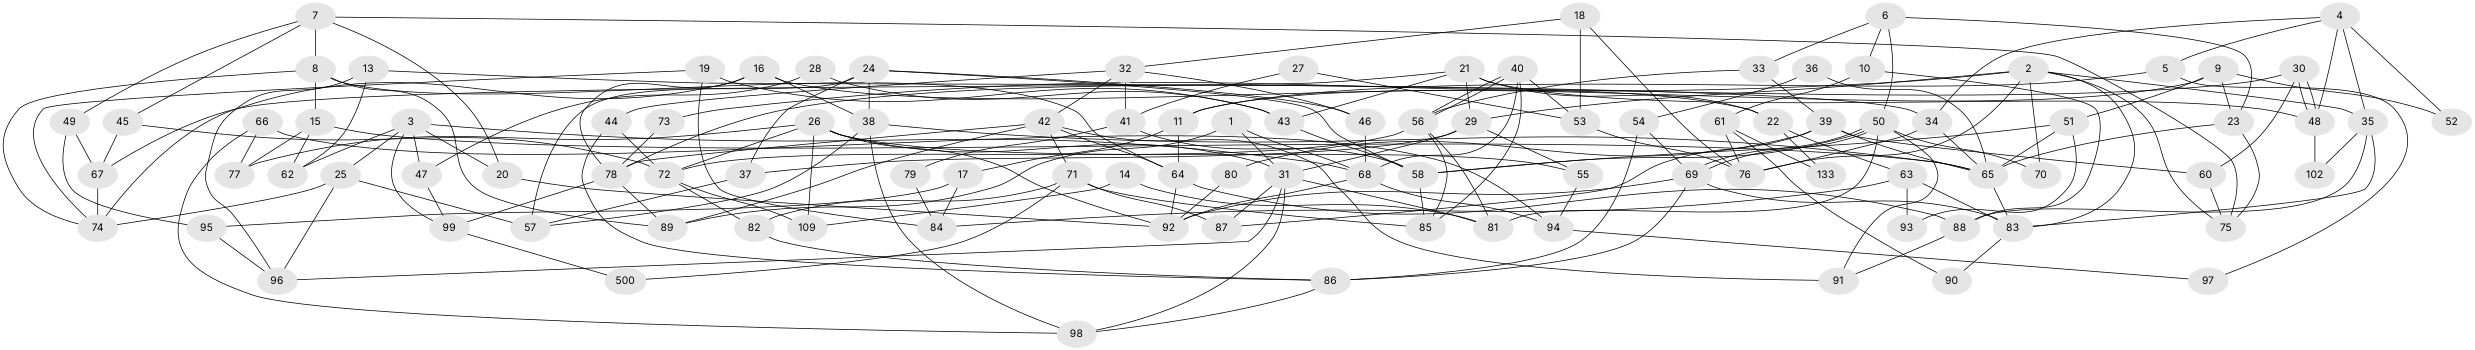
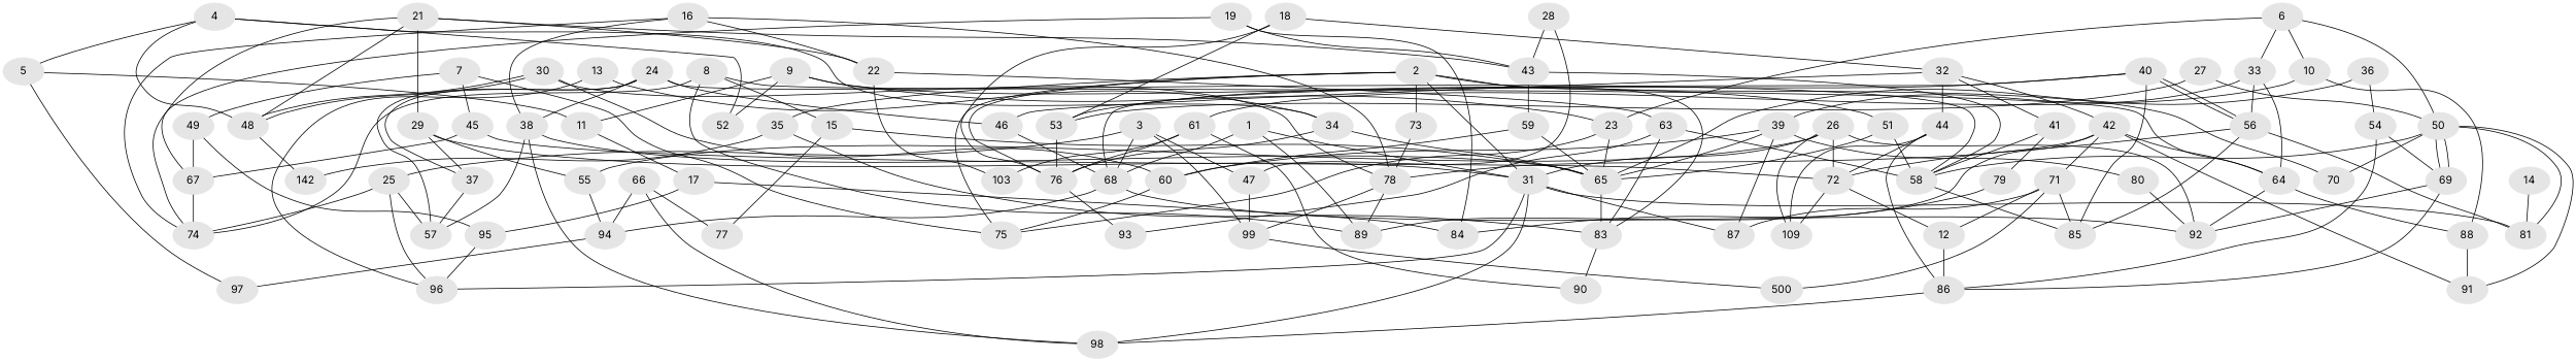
  graph {
    fontname=Inter
    node [color=gray90 fontname=Inter style=filled]
    edge [fontname=Inter]
    1
    31
    68
    89
    96
    81
    87
    98
    92
    94
    2
    29
    35
    70
    73
    75
    76
    83
    37
    55
    88
-   102
+   102 [label=142]
    78
    93
    90
    3
-   20
    25
    47
-   62
    99
    74
    57
    n34 [label=500]
    4
    5
    34
    48
    52
    11
    97
    65
    64
    17
    6
    10
    23
    33
    50
    61
    39
    56
    58
    91
    69
    7
    8
    45
    49
    15
    67
    72
    95
    77
    9
    51
-   103 [label=133]
+   103
    84
-   82
+   82 [label=12]
    86
    13
    14
    n73 [label=109]
    16
    22
    38
    63
    18
    32
    53
    46
    41
    42
    44
    19
    43
+   59
    21
    24
    85
    26
    27
    79
    28
    30
    60
    71
    80
    36
    54
    40
    66
    1 -- 31
    1 -- 68
    1 -- 89
    31 -- 96
    31 -- 81
    31 -- 87
    31 -- 98
    68 -- 92
    68 -- 94
    94 -- 97
-   2 -- 29
+   2 -- 31
    2 -- 35
    2 -- 70
    2 -- 73
    2 -- 75
    2 -- 76
    2 -- 83
    29 -- 31
    29 -- 37
    29 -- 55
    35 -- 83
-   35 -- 88
    35 -- 102
    73 -- 78
-   51 -- 93
+   76 -- 93
    83 -- 90
    37 -- 57
    55 -- 94
    88 -- 91
    78 -- 89
    78 -- 99
    3 -- 68
-   3 -- 20
    3 -- 25
    3 -- 47
-   3 -- 62
    3 -- 99
-   20 -- 92
    25 -- 96
    25 -- 74
    25 -- 57
    47 -- 99
    99 -- n34
-   4 -- 35
    4 -- 5
    4 -- 34
    4 -- 48
    4 -- 52
    5 -- 11
    5 -- 97
    34 -- 76
    34 -- 65
    48 -- 102
-   11 -- 64
+   33 -- 64
    11 -- 17
    65 -- 83
    64 -- 92
    64 -- 88
    17 -- 95
    17 -- 84
    6 -- 10
    6 -- 23
    6 -- 33
    6 -- 50
    10 -- 88
    10 -- 61
    23 -- 75
    23 -- 65
    33 -- 39
    33 -- 56
    50 -- 81
    50 -- 70
    50 -- 58
    50 -- 91
    50 -- 69
    50 -- 69
    61 -- 76
    61 -- 90
    61 -- 103
    39 -- 87
    39 -- 65
    39 -- 60
    39 -- 80
    56 -- 81
    56 -- 72
    56 -- 85
    58 -- 85
    69 -- 92
-   69 -- 83
    69 -- 86
    7 -- 75
-   7 -- 20
-   7 -- 8
    7 -- 45
    7 -- 49
    8 -- 89
    8 -- 74
    8 -- 64
    8 -- 15
    45 -- 67
    45 -- 72
    49 -- 67
    49 -- 95
-   15 -- 62
    15 -- 65
    15 -- 77
    67 -- 74
    72 -- 82
    72 -- n73
    95 -- 96
    9 -- 52
    9 -- 11
    9 -- 23
    9 -- 51
    51 -- 65
    51 -- 58
    82 -- 86
    86 -- 98
    13 -- 96
-   13 -- 62
    13 -- 34
    14 -- 81
-   14 -- n73
+   44 -- n73
    16 -- 78
    16 -- 74
    16 -- 22
    16 -- 38
    22 -- 103
    22 -- 63
    38 -- 98
    38 -- 57
    38 -- 65
    63 -- 83
    63 -- 93
-   63 -- 84
+   63 -- 58
    18 -- 76
    18 -- 32
    18 -- 53
    32 -- 46
    32 -- 41
    32 -- 42
    32 -- 44
    53 -- 76
    46 -- 68
    41 -- 58
    41 -- 79
    42 -- 89
    42 -- 78
    42 -- 64
    42 -- 91
    42 -- 71
    44 -- 72
    44 -- 86
    19 -- 74
    19 -- 84
    19 -- 43
    43 -- 58
+   43 -- 59
+   59 -- 65
+   59 -- 60
    21 -- 29
    21 -- 48
    21 -- 67
    21 -- 22
    21 -- 43
    24 -- 37
    24 -- 57
    24 -- 58
    24 -- 38
    24 -- 46
    26 -- 31
    26 -- 92
    26 -- 55
    26 -- 72
-   26 -- 77
    26 -- n73
    27 -- 53
-   27 -- 41
+   27 -- 50
    79 -- 84
    28 -- 47
    28 -- 43
    30 -- 78
    30 -- 48
    30 -- 48
    30 -- 60
    60 -- 75
    71 -- 87
    71 -- n34
    71 -- 82
    71 -- 85
    80 -- 92
    36 -- 65
    36 -- 54
    54 -- 69
    54 -- 86
    40 -- 68
    40 -- 56
    40 -- 56
    40 -- 53
    40 -- 85
    66 -- 98
    66 -- 94
    66 -- 77
  }
